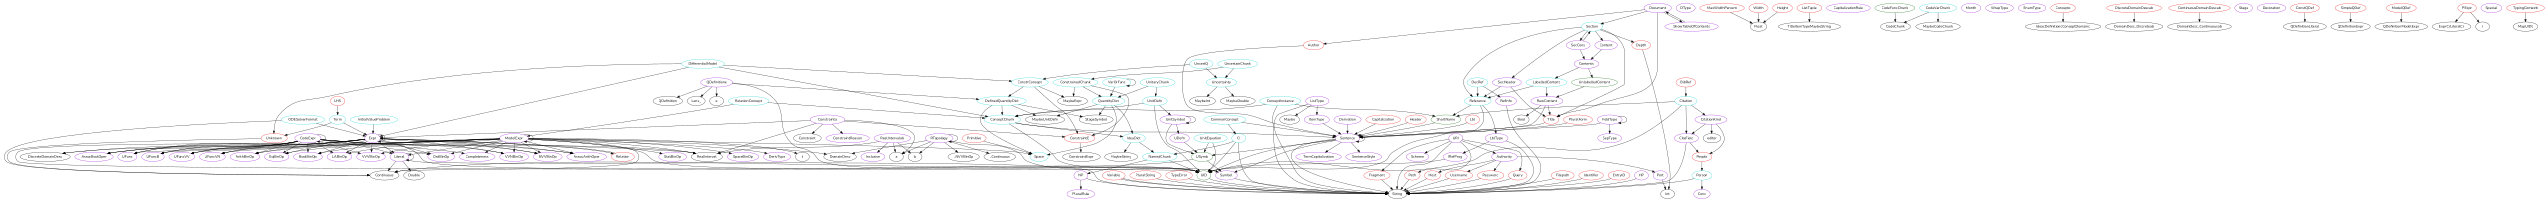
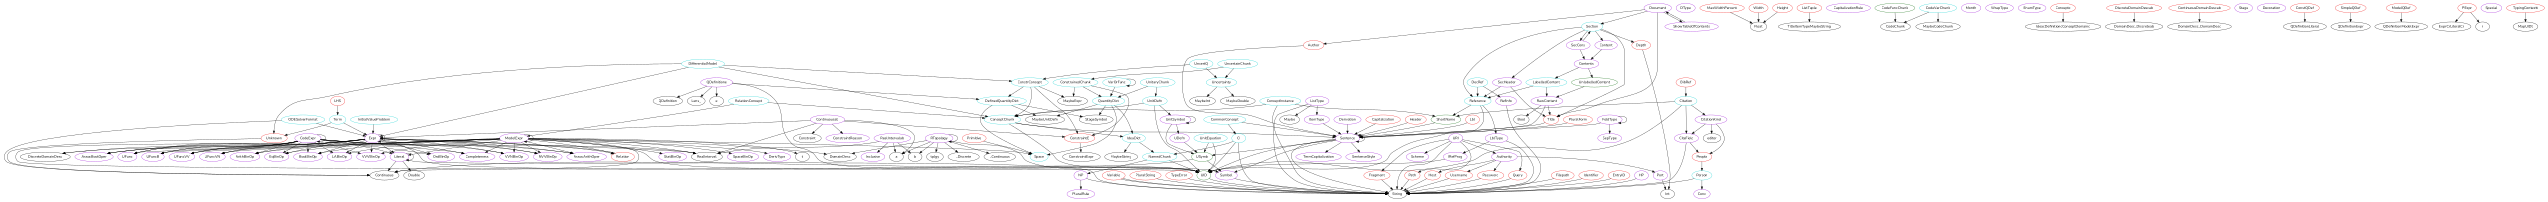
  digraph {
    fontname=Nunito
    node [color=darkviolet fontname=Nunito shape=oval]
    edge [fontname=Nunito]
    n1 [color=cyan3 label=ConceptChunk]
    n2 [color=cyan3 label=IdeaDict]
    n3 [label=Sentence]
    n4 [color=darkgreen label=UID]
    n5 [color=cyan3 label=CommonConcept]
    n6 [color=cyan3 label=CI]
    n7 [color=cyan3 label=ConceptInstance]
    String [color="" shape=""]
    n9 [color=darkgreen label=ShortName]
    n10 [color=cyan3 label=LabelledContent]
    n11 [label=Contents]
    n12 [color=darkgreen label=UnlabelledContent]
    n13 [color=red2 label=Author]
    n14 [color=cyan3 label=Reference]
    n15 [label=RawContent]
    n16 [label=ListType]
    n17 [label=ItemType]
    Maybe [color="" shape=""]
    n19 [label=DType]
    n20 [color=red2 label=Title]
    Bool [color="" shape=""]
    n22 [color=red2 label=MaxWidthPercent]
    Float [color="" shape=""]
    n24 [color=red2 label=Header]
    n25 [color=red2 label=Depth]
    Int [color="" shape=""]
    n27 [color=red2 label=Width]
    n28 [color=red2 label=Height]
    n29 [color=red2 label=ListTuple]
    TitleItemTypeMaybeString [color="" shape=""]
    n31 [color=red2 label=Filepath]
    n32 [color=red2 label=Lbl]
    n33 [color=red2 label=Identifier]
    n34 [label=CapitalizationRule]
    n35 [label=PluralRule]
    n36 [label=NP]
    n37 [color=red2 label=PluralForm]
    n38 [color=cyan3 label=Citation]
    n39 [label=CitationKind]
    n40 [label=CiteField]
    n41 [color=red2 label=BibRef]
    n42 [color=red2 label=EntryID]
    n43 [color=red2 label=People]
    n44 [label=HP]
    editor [color="" shape=""]
    n46 [color=cyan3 label=VarOrFunc]
    n47 [color=cyan3 label=QuantityDict]
    n48 [color=cyan3 label=CodeVarChunk]
    CodeChunk [color="" shape=""]
    MaybeCodeChunk [color="" shape=""]
    n51 [color=darkgreen label=CodeFuncChunk]
    n52 [color=cyan3 label=NamedChunk]
    n53 [color=cyan3 label=ConstrainedChunk]
    n54 [color=red2 label=ConstraintE]
    MaybeExpr [color="" shape=""]
    n56 [color=cyan3 label=ConstrConcept]
    n57 [color=cyan3 label=DefinedQuantityDict]
    StageSymbol [color="" shape=""]
    n59 [color=cyan3 label=Space]
    MaybeUnitDefn [color="" shape=""]
    n61 [color=cyan3 label=UncertainChunk]
    n62 [color=cyan3 label=Uncertainty]
    n63 [color=cyan3 label=UncertQ]
    n64 [label=Expr]
    n65 [color=red2 label=Unknown]
    n66 [color=cyan3 label=DifferentialModel]
    n67 [color=cyan3 label=Term]
    n68 [color=cyan3 label=InitialValueProblem]
    n69 [color=cyan3 label=ODESolverFormat]
    n70 [label=Continuous color="" shape=""]
    n71 [color=red2 label=LHS]
    n72 [label=QDefinitione]
    e [color="" shape=""]
    QDefinition [color="" shape=""]
    Lens_ [color="" shape=""]
    MaybeString [color="" shape=""]
    n77 [color=cyan3 label=RelationConcept]
    n78 [label=ModelExpr]
    n79 [color=cyan3 label=UnitDefn]
    n80 [label=UnitSymbol]
    n81 [color=cyan3 label=UnitEquation]
    n82 [color=darkgreen label=USymb]
    n83 [color=cyan3 label=UnitaryChunk]
    n84 [label=UFuncVN]
    n85 [color=red2 label=Relation]
    n86 [label=ArithBinOp]
    n87 [label=EqBinOp]
    n88 [label=BoolBinOp]
    n89 [label=LABinOp]
    n90 [label=OrdBinOp]
    n91 [label=VVVBinOp]
    n92 [label=VVNBinOp]
    n93 [label=NVVBinOp]
    n94 [label=AssocArithOper]
    n95 [label=AssocBoolOper]
    n96 [label=UFunc]
    n97 [label=UFuncB]
    n98 [label=UFuncVV]
    n99 [label=CodeExpr]
    n100 [label=Literal]
    n101 [label=Completeness]
    DiscreteDomainDesc [color="" shape=""]
    RealInterval [color="" shape=""]
    n104 [color=red2 label=Variable]
    Double [color="" shape=""]
    n106 [label=StatBinOp]
    n107 [label=SpaceBinOp]
    n108 [label=DerivType]
    DomainDesc [color="" shape=""]
    t [color="" shape=""]
    n111 [label=Month]
    n112 [label=SentenceStyle]
    n113 [label=TermCapitalization]
    n114 [label=Symbol]
    n115 [label=RefInfo]
    n116 [label=LblType]
    n117 [label=IRefProg]
    n118 [label=WrapType]
    n119 [label=EnumType]
    n120 [label=SepType]
    n121 [label=FoldType]
    n122 [label=URI]
    n123 [label=Scheme]
    n124 [label=Authority]
    n125 [color=red2 label=Path]
    n126 [color=red2 label=Query]
    n127 [color=red2 label=Fragment]
    n128 [color=red2 label=Username]
    n129 [color=red2 label=Password]
    n130 [color=red2 label=Host]
    n131 [label=Port]
    n132 [color=red2 label=Conceptc]
    IdeacDefinitioncConceptDomainc [color="" shape=""]
    n134 [label=ConstraintReason]
-   n135 [label=Constrainta]
+   n135 [label=Continuousab]
    a [color="" shape=""]
    Constraint [color="" shape=""]
    ConstraintExpr [color="" shape=""]
    n139 [label=Derivation]
    n140 [color=cyan3 label=DecRef]
    n141 [color=cyan3 label=Section]
    n142 [label=Document]
    n143 [label=ShowTableOfContents]
    n144 [label=SecCons]
    n145 [label=SecHeader]
    n146 [label=Content]
    n147 [color=red2 label=Capitalization]
    n148 [color=red2 label=PluralString]
    n149 [color=cyan3 label=Person]
    n150 [label=Conv]
    n151 [label=RTopology]
+   tplgy [color="" shape=""]
    b [color="" shape=""]
-   _Discrete [label=_NVVBinOp color="" shape=""]
+   _Discrete [color="" shape=""]
    _Continuous [color="" shape=""]
    n156 [label=Inclusive]
    n157 [label=RealIntervalab]
    n158 [color=red2 label=Primitive]
    n159 [color=red2 label=DiscreteDomainDescab]
    DomainDesc_Discreteab [color="" shape=""]
    n161 [color=red2 label=ContinuousDomainDescab]
-   DomainDesc_Continuousab [color="" shape=""]
+   DomainDesc_Continuousab [label=DomainDesc_DomainDesc color="" shape=""]
    n163 [label=Stage]
    n164 [label=Decoration]
    n165 [color=red2 label=ConstQDef]
    QDefinitionLiteral [color="" shape=""]
    n167 [color=red2 label=SimpleQDef]
    QDefinitionExpr [color="" shape=""]
    n169 [color=red2 label=ModelQDef]
    QDefinitionModelExpr [color="" shape=""]
    n171 [color=red2 label=PExpr]
    ExprCrLiteralCr [color="" shape=""]
    r [color="" shape=""]
    MaybeDouble [color="" shape=""]
    MaybeInt [color="" shape=""]
    n176 [label=Special]
    n177 [label=UDefn]
    n178 [color=red2 label=TypeError]
    n179 [color=red2 label=TypingContextt]
    MapUIDt [color="" shape=""]
    subgraph sub_1 {
      subgraph sub_2 {
        n1
        n2
        n3
        n4
      }
      subgraph sub_3 {
        n3
        n5
        n6
      }
      subgraph sub_4 {
        n1
        n7
        String
        n9
      }
      subgraph sub_5 {
        n10
        n11
        n12
      }
      subgraph sub_6 {
        n3
        n13
      }
      subgraph sub_7 {
        n10
        n14
        n15
      }
      subgraph sub_8 {
        String
        n16
        n17
        Maybe
      }
      subgraph sub_9 {
        n3
        n17
      }
      subgraph sub_10 {
        n19
      }
      subgraph sub_11 {
        n3
        n15
        n20
        Bool
      }
      subgraph sub_12 {
        n12
        n15
      }
      subgraph sub_13 {
        n22
        Float
      }
      subgraph sub_14 {
        n3
        n20
      }
      subgraph sub_15 {
        n3
        n24
      }
      subgraph sub_16 {
        n25
        Int
      }
      subgraph sub_17 {
        Float
        n27
      }
      subgraph sub_18 {
        Float
        n28
      }
      subgraph sub_19 {
        n29
        TitleItemTypeMaybeString
      }
      subgraph sub_20 {
        String
        n31
      }
      subgraph sub_21 {
        n3
        n32
      }
      subgraph sub_22 {
        String
        n33
      }
      subgraph sub_23 {
        n34
      }
      subgraph sub_24 {
        n35
      }
      subgraph sub_25 {
        String
        n35
        n36
      }
      subgraph sub_26 {
        n3
        n37
      }
    }
    subgraph sub_27 {
      subgraph sub_28 {
        n4
        n9
        n38
        n39
        n40
      }
      subgraph sub_29 {
        n38
        n41
      }
      subgraph sub_30 {
        String
        n42
      }
      subgraph sub_31 {
        String
        n40
        n43
      }
      subgraph sub_32 {
        String
        n44
      }
      subgraph sub_33 {
        n39
        n40
        n43
        editor
      }
    }
    subgraph sub_34 {
    }
    subgraph sub_35 {
    }
    subgraph sub_36 {
      subgraph sub_37 {
        n46
        n47
      }
      subgraph sub_38 {
        n48
        CodeChunk
        MaybeCodeChunk
      }
      subgraph sub_39 {
        CodeChunk
        n51
      }
    }
    subgraph sub_40 {
      subgraph sub_41 {
        n4
        n6
        String
        n52
      }
    }
    subgraph sub_42 {
    }
    subgraph sub_43 {
      subgraph sub_44 {
        n47
        n53
        n54
        MaybeExpr
      }
      subgraph sub_45 {
        n54
        MaybeExpr
        n56
        n57
      }
    }
    subgraph sub_46 {
      subgraph sub_47 {
        n1
        n57
        StageSymbol
        n59
        MaybeUnitDefn
      }
    }
    subgraph sub_48 {
      subgraph sub_49 {
        n53
        n61
        n62
      }
      subgraph sub_50 {
        n56
        n62
        n63
      }
    }
    subgraph sub_51 {
      subgraph sub_52 {
        n1
        n56
        n64
        n65
        n66
      }
      subgraph sub_53 {
        n64
        n65
        n67
      }
      subgraph sub_54 {
        n64
        n68
      }
      subgraph sub_55 {
        n64
        n69
        n70
      }
      subgraph sub_56 {
        n65
        n70
      }
      subgraph sub_57 {
        n67
        n71
      }
    }
    subgraph sub_58 {
      subgraph sub_59 {
        n4
        n57
        n72
        e
        QDefinition
        Lens_
      }
    }
    subgraph sub_60 {
      subgraph sub_61 {
        n4
        n36
        n52
      }
      subgraph sub_62 {
        n2
        n52
        MaybeString
      }
    }
    subgraph sub_63 {
      subgraph sub_64 {
        n2
        n47
        StageSymbol
        n59
        MaybeUnitDefn
      }
    }
    subgraph sub_65 {
      subgraph sub_66 {
        n1
        n77
        n78
      }
    }
    subgraph sub_67 {
      subgraph sub_68 {
        n1
        n4
        n79
        n80
      }
      subgraph sub_69 {
        n4
        n81
        n82
      }
    }
    subgraph sub_70 {
      subgraph sub_71 {
        n57
        n79
      }
    }
    subgraph sub_72 {
      subgraph sub_73 {
        n47
        n79
        n83
      }
    }
    subgraph sub_74 {
    }
    subgraph sub_75 {
    }
    subgraph sub_76 {
    }
    subgraph sub_77 {
    }
    subgraph sub_78 {
      subgraph sub_79 {
        n84
      }
      subgraph sub_80 {
        n64
        n85
      }
      subgraph sub_81 {
        n86
      }
      subgraph sub_82 {
        n87
      }
      subgraph sub_83 {
        n88
      }
      subgraph sub_84 {
        n89
      }
      subgraph sub_85 {
        n90
      }
      subgraph sub_86 {
        n91
      }
      subgraph sub_87 {
        n92
      }
      subgraph sub_88 {
        n93
      }
      subgraph sub_89 {
        n94
      }
      subgraph sub_90 {
        n95
      }
      subgraph sub_91 {
        n96
      }
      subgraph sub_92 {
        n97
      }
      subgraph sub_93 {
        n98
      }
      subgraph sub_94 {
        n4
        n84
        n86
        n87
        n88
        n89
        n90
        n91
        n92
        n93
        n94
        n95
        n96
        n97
        n98
        n99
        n100
        n101
        DiscreteDomainDesc
        RealInterval
      }
      subgraph sub_95 {
        n101
      }
      subgraph sub_96 {
        n4
        n64
        n84
        n85
        n86
        n87
        n88
        n89
        n90
        n91
        n92
        n93
        n94
        n95
        n96
        n97
        n98
        n100
        n101
        DiscreteDomainDesc
        RealInterval
      }
      subgraph sub_97 {
        String
        n104
      }
      subgraph sub_98 {
        String
        n70
        n100
        Double
      }
      subgraph sub_99 {
        n4
        n59
        n70
        n78
        n84
        n86
        n87
        n88
        n89
        n90
        n91
        n92
        n93
        n94
        n95
        n96
        n97
        n98
        n100
        n101
        RealInterval
        n106
        n107
        n108
        DomainDesc
        t
      }
      subgraph sub_100 {
        n106
      }
      subgraph sub_101 {
        n107
      }
      subgraph sub_102 {
        n108
      }
    }
    subgraph sub_103 {
    }
    subgraph sub_104 {
    }
    subgraph sub_105 {
      subgraph sub_106 {
        n111
      }
    }
    subgraph sub_107 {
      subgraph sub_108 {
        n3
        n4
        String
        n82
        n112
        n113
        n114
      }
      subgraph sub_109 {
        n112
      }
      subgraph sub_110 {
        n113
      }
      subgraph sub_111 {
        String
        Int
        n115
      }
    }
    subgraph sub_112 {
    }
    subgraph sub_113 {
      subgraph sub_114 {
        String
        n116
        n117
      }
      subgraph sub_115 {
        n4
        n117
      }
    }
    subgraph sub_116 {
      subgraph sub_117 {
        n118
      }
      subgraph sub_118 {
        n119
      }
      subgraph sub_119 {
        n120
      }
      subgraph sub_120 {
        n3
        n120
        n121
      }
    }
    subgraph sub_121 {
    }
    subgraph sub_122 {
      subgraph sub_123 {
        String
        n122
        n123
        n124
        n125
        n126
        n127
      }
      subgraph sub_124 {
        n123
      }
      subgraph sub_125 {
        n124
        n128
        n129
        n130
        n131
      }
      subgraph sub_126 {
        Int
        n131
      }
      subgraph sub_127 {
        String
        n125
      }
      subgraph sub_128 {
        String
        n126
      }
      subgraph sub_129 {
        String
        n127
      }
      subgraph sub_130 {
        String
        n128
      }
      subgraph sub_131 {
        String
        n129
      }
      subgraph sub_132 {
        String
        n130
      }
    }
    subgraph sub_133 {
      subgraph sub_134 {
        n132
        IdeacDefinitioncConceptDomainc
      }
    }
    subgraph sub_135 {
      subgraph sub_136 {
        n134
      }
      subgraph sub_137 {
        n54
        n64
        RealInterval
        n134
        n135
        a
        Constraint
      }
      subgraph sub_138 {
        n54
        ConstraintExpr
      }
    }
    subgraph sub_139 {
      subgraph sub_140 {
        n3
        n139
      }
    }
    subgraph sub_141 {
      subgraph sub_142 {
        n14
        n115
        n140
      }
    }
    subgraph sub_143 {
    }
    subgraph sub_144 {
      subgraph sub_145 {
        n13
        n20
        n141
        n142
        n143
      }
      subgraph sub_146 {
        n14
        n20
        n25
        n141
        n144
        n145
        n146
      }
      subgraph sub_147 {
        n11
        n141
        n144
      }
      subgraph sub_148 {
        n14
        n20
        n145
      }
      subgraph sub_149 {
        n11
        n146
      }
      subgraph sub_150 {
        n142
        n143
      }
    }
    subgraph sub_151 {
      subgraph sub_152 {
        n3
        n147
      }
      subgraph sub_153 {
        String
        n148
      }
    }
    subgraph sub_154 {
    }
    subgraph sub_155 {
    }
    subgraph sub_156 {
      subgraph sub_157 {
        n43
        n149
      }
      subgraph sub_158 {
        String
        n149
        n150
      }
      subgraph sub_159 {
        n150
      }
    }
    subgraph sub_160 {
      subgraph sub_161 {
        n4
        n9
        n14
        n116
      }
    }
    subgraph sub_162 {
    }
    subgraph sub_163 {
      subgraph sub_164 {
        n3
        n9
      }
    }
    subgraph sub_165 {
      subgraph sub_166 {
        n59
      }
      subgraph sub_167 {
        DomainDesc
        n114
        a
        n151
+       tplgy
        b
        _Discrete
        _Continuous
      }
      subgraph sub_168 {
        n156
      }
      subgraph sub_169 {
        RealInterval
        a
        b
        n156
        n157
      }
      subgraph sub_170 {
        n59
        n158
      }
      subgraph sub_171 {
        n159
        DomainDesc_Discreteab
      }
      subgraph sub_172 {
        n161
        DomainDesc_Continuousab
      }
    }
    subgraph sub_173 {
      subgraph sub_174 {
        n163
      }
    }
    subgraph sub_175 {
      subgraph sub_176 {
        String
        n114
      }
      subgraph sub_177 {
        n164
      }
    }
    subgraph sub_178 {
      subgraph sub_179 {
        n165
        QDefinitionLiteral
      }
      subgraph sub_180 {
        n167
        QDefinitionExpr
      }
      subgraph sub_181 {
        n169
        QDefinitionModelExpr
      }
      subgraph sub_182 {
        n171
        ExprCrLiteralCr
        r
      }
    }
    subgraph sub_183 {
      subgraph sub_184 {
        n4
        String
      }
    }
    subgraph sub_185 {
      subgraph sub_186 {
        n62
        MaybeDouble
        MaybeInt
      }
    }
    subgraph sub_187 {
      subgraph sub_188 {
        n176
      }
    }
    subgraph sub_189 {
      subgraph sub_190 {
        n82
        n177
      }
      subgraph sub_191 {
        n80
        n82
        n177
      }
      subgraph sub_192 {
        n70
        n82
        n114
      }
    }
    subgraph sub_193 {
      subgraph sub_194 {
        String
        n178
      }
      subgraph sub_195 {
        n179
        MapUIDt
      }
    }
    subgraph sub_196 {
    }
    n1 -> n2
    n1 -> n3
    n1 -> n4
    n2 -> n52
    n2 -> MaybeString
    n3 -> n3
    n3 -> n4
    n3 -> String
    n3 -> n82
    n3 -> n112
    n3 -> n113
    n3 -> n114
    n4 -> String
    n5 -> n3
    n5 -> n6
    n6 -> n4
    n6 -> String
    n6 -> n52
    n7 -> n1
    n7 -> String
    n7 -> n9
    n9 -> n3
    n10 -> n14
    n10 -> n15
    n11 -> n10
    n11 -> n12
    n12 -> n15
    n13 -> n3
    n14 -> n4
    n14 -> n9
    n14 -> n116
    n15 -> n3
    n15 -> n20
    n15 -> Bool
    n16 -> String
    n16 -> n17
    n16 -> Maybe
    n17 -> n3
    n20 -> n3
    n22 -> Float
    n24 -> n3
    n25 -> Int
    n27 -> Float
    n28 -> Float
    n29 -> TitleItemTypeMaybeString
    n31 -> String
    n32 -> n3
    n33 -> String
    n36 -> String
    n36 -> n35
    n37 -> n3
    n38 -> n4
    n38 -> n9
    n38 -> n39
    n38 -> n40
    n39 -> n40
    n39 -> n43
    n39 -> editor
    n40 -> String
    n40 -> n43
    n41 -> n38
    n42 -> String
    n43 -> n149
    n44 -> String
    n46 -> n46
    n46 -> n47
    n47 -> n2
    n47 -> StageSymbol
    n47 -> n59
    n47 -> MaybeUnitDefn
    n48 -> CodeChunk
    n48 -> MaybeCodeChunk
    n51 -> CodeChunk
    n52 -> n4
    n52 -> n36
    n53 -> n47
    n53 -> n54
    n53 -> MaybeExpr
    n54 -> ConstraintExpr
    n56 -> n54
    n56 -> MaybeExpr
    n56 -> n57
-   n57 -> n1
+   n56 -> n1
    n57 -> StageSymbol
    n57 -> n59
    n57 -> MaybeUnitDefn
    n61 -> n53
    n61 -> n62
    n62 -> MaybeDouble
    n62 -> MaybeInt
    n63 -> n56
    n63 -> n62
    n64 -> n4
    n64 -> n64
    n64 -> n84
    n64 -> n85
    n64 -> n86
    n64 -> n87
    n64 -> n88
    n64 -> n89
    n64 -> n90
    n64 -> n91
    n64 -> n92
    n64 -> n93
    n64 -> n94
    n64 -> n95
    n64 -> n96
    n64 -> n97
    n64 -> n98
    n64 -> n100
+   n64 -> n101
    n64 -> DiscreteDomainDesc
    n64 -> RealInterval
    n65 -> n70
    n66 -> n1
    n66 -> n56
    n66 -> n64
    n66 -> n65
    n67 -> n64
    n67 -> n65
    n68 -> n64
    n69 -> n64
    n69 -> n70
    n71 -> n67
    n72 -> n4
    n72 -> n57
    n72 -> e
    n72 -> QDefinition
    n72 -> Lens_
    n77 -> n1
    n77 -> n78
    n78 -> n4
    n78 -> n59
    n78 -> n70
    n78 -> n78
    n78 -> n84
    n78 -> n86
    n78 -> n87
    n78 -> n88
    n78 -> n89
-   n78 -> n90
+   n78 -> n85
    n78 -> n91
    n78 -> n92
    n78 -> n93
    n78 -> n94
    n78 -> n95
    n78 -> n96
    n78 -> n97
    n78 -> n98
    n78 -> n100
    n78 -> n101
    n78 -> RealInterval
    n78 -> n106
    n78 -> n107
    n78 -> n108
    n78 -> DomainDesc
    n78 -> t
    n79 -> n1
    n79 -> n4
    n79 -> n80
    n80 -> n80
    n80 -> n82
    n80 -> n177
    n81 -> n4
    n81 -> n82
    n82 -> n70
    n82 -> n114
    n83 -> n47
    n83 -> n79
    n85 -> n64
    n99 -> n4
    n99 -> n84
    n99 -> n86
    n99 -> n87
    n99 -> n88
    n99 -> n89
    n99 -> n90
    n99 -> n91
    n99 -> n92
    n99 -> n93
    n99 -> n94
    n99 -> n95
    n99 -> n96
    n99 -> n97
    n99 -> n98
    n99 -> n99
    n99 -> n100
    n99 -> n101
    n99 -> DiscreteDomainDesc
    n99 -> RealInterval
    n100 -> String
    n100 -> n70
    n100 -> n100
    n100 -> Double
    n104 -> String
    n104 -> String
    n114 -> String
    n115 -> String
    n116 -> String
    n116 -> n117
    n117 -> n4
    n121 -> n3
    n121 -> n120
    n121 -> n121
    n122 -> String
    n122 -> n123
    n122 -> n124
    n122 -> n125
    n122 -> n126
    n122 -> n127
    n124 -> n128
    n124 -> n129
    n124 -> n130
    n124 -> n131
    n125 -> String
    n126 -> String
    n127 -> String
    n128 -> String
    n129 -> String
    n130 -> String
    n131 -> Int
    n132 -> IdeacDefinitioncConceptDomainc
    n135 -> n54
    n135 -> n64
    n135 -> RealInterval
    n135 -> n134
    n135 -> a
    n135 -> Constraint
    n139 -> n3
    n140 -> n14
    n140 -> n115
    n141 -> n14
    n141 -> n20
    n141 -> n25
    n141 -> n144
    n141 -> n145
    n141 -> n146
    n142 -> n13
    n142 -> n20
    n142 -> n141
    n142 -> n143
    n143 -> n142
    n144 -> n11
    n144 -> n141
    n145 -> n14
    n145 -> n20
    n146 -> n11
    n147 -> n3
    n148 -> String
    n149 -> String
    n149 -> n150
    n151 -> DomainDesc
    n151 -> n114
    n151 -> a
    n151 -> n151
+   n151 -> tplgy
    n151 -> b
    n151 -> _Discrete
    n151 -> _Continuous
    n157 -> RealInterval
    n157 -> a
    n157 -> b
    n157 -> n156
    n158 -> n59
    n159 -> DomainDesc_Discreteab
    n161 -> DomainDesc_Continuousab
    n165 -> QDefinitionLiteral
    n167 -> QDefinitionExpr
    n169 -> QDefinitionModelExpr
    n171 -> ExprCrLiteralCr
    n171 -> r
    n177 -> n82
    n178 -> String
    n179 -> MapUIDt
  }
